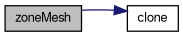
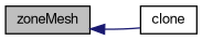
  digraph {
    rankdir=LR
    node [color=black fontname=FreeSans fontsize=10 shape=record]
    n1 [fillcolor=grey75 fontcolor=black height=0.2 label=zoneMesh style=filled width=0.4]
    n2 [height=0.2 label=clone width=0.4]
-   n2 -> n1 [color=midnightblue dir=back fontname=FreeSans fontsize=10 labelfontname=FreeSans labelfontsize=10 style=solid]
+   n1 -> n2 [color=midnightblue dir=back fontname=FreeSans fontsize=10 labelfontname=FreeSans labelfontsize=10 style=solid]
  }
